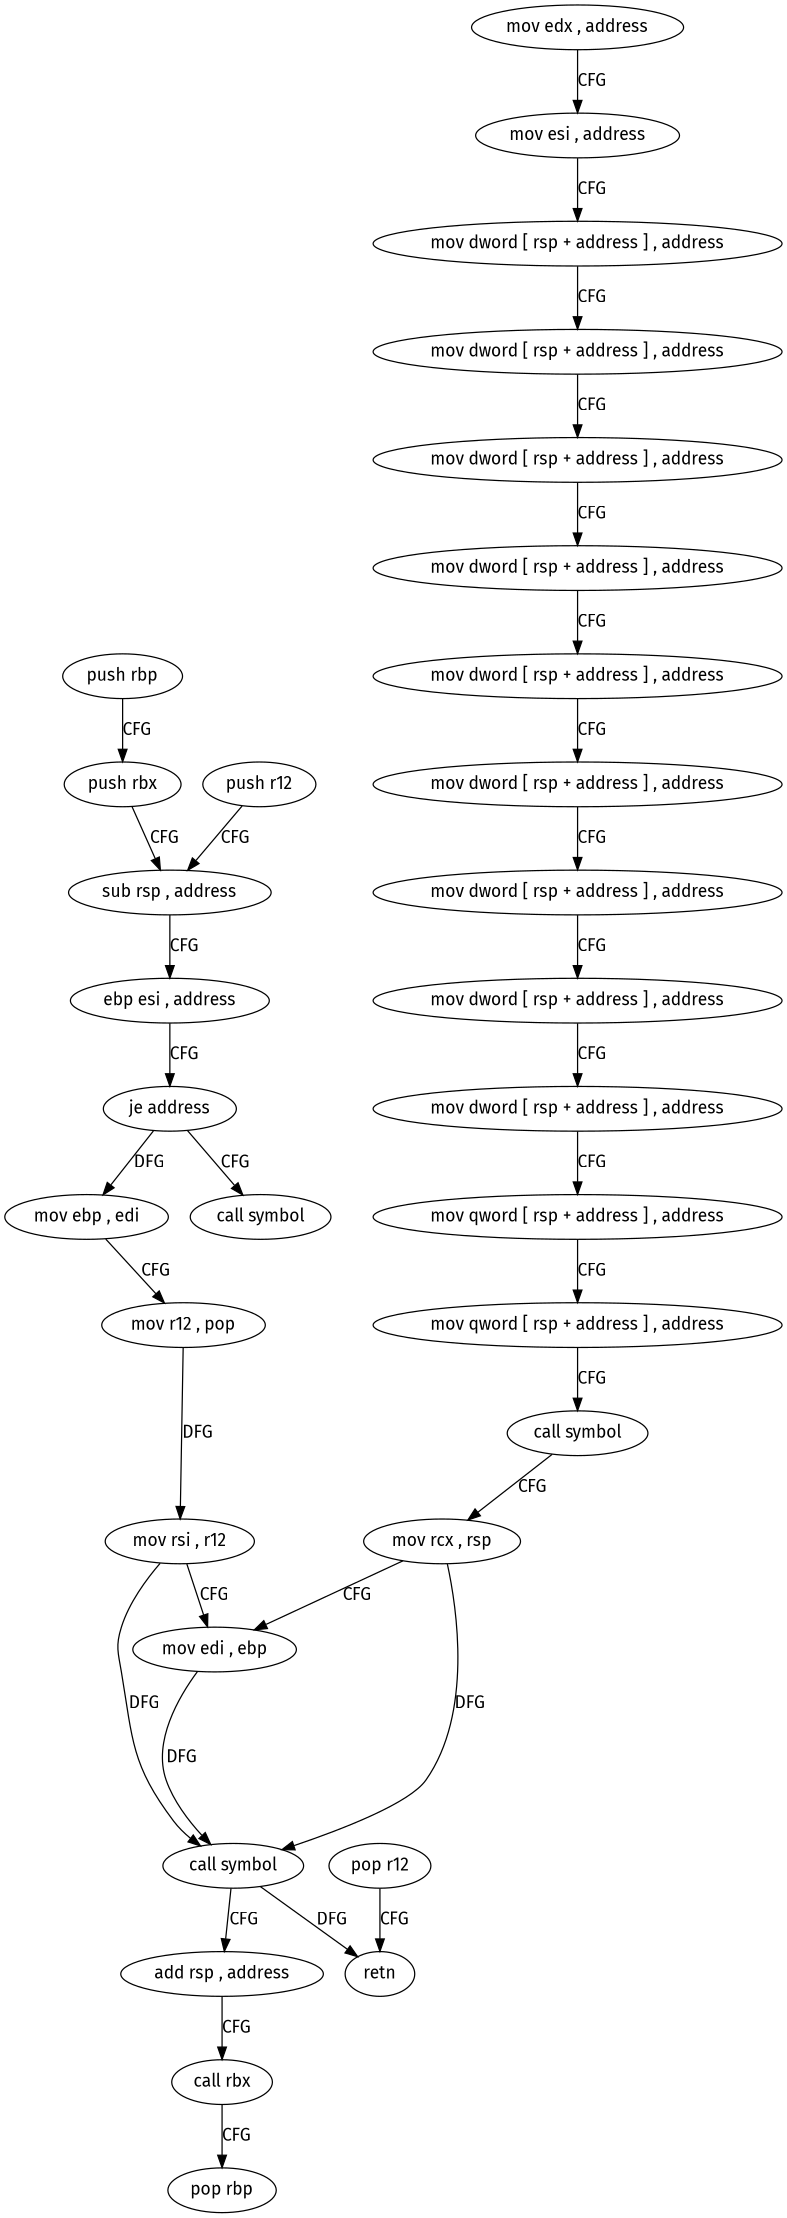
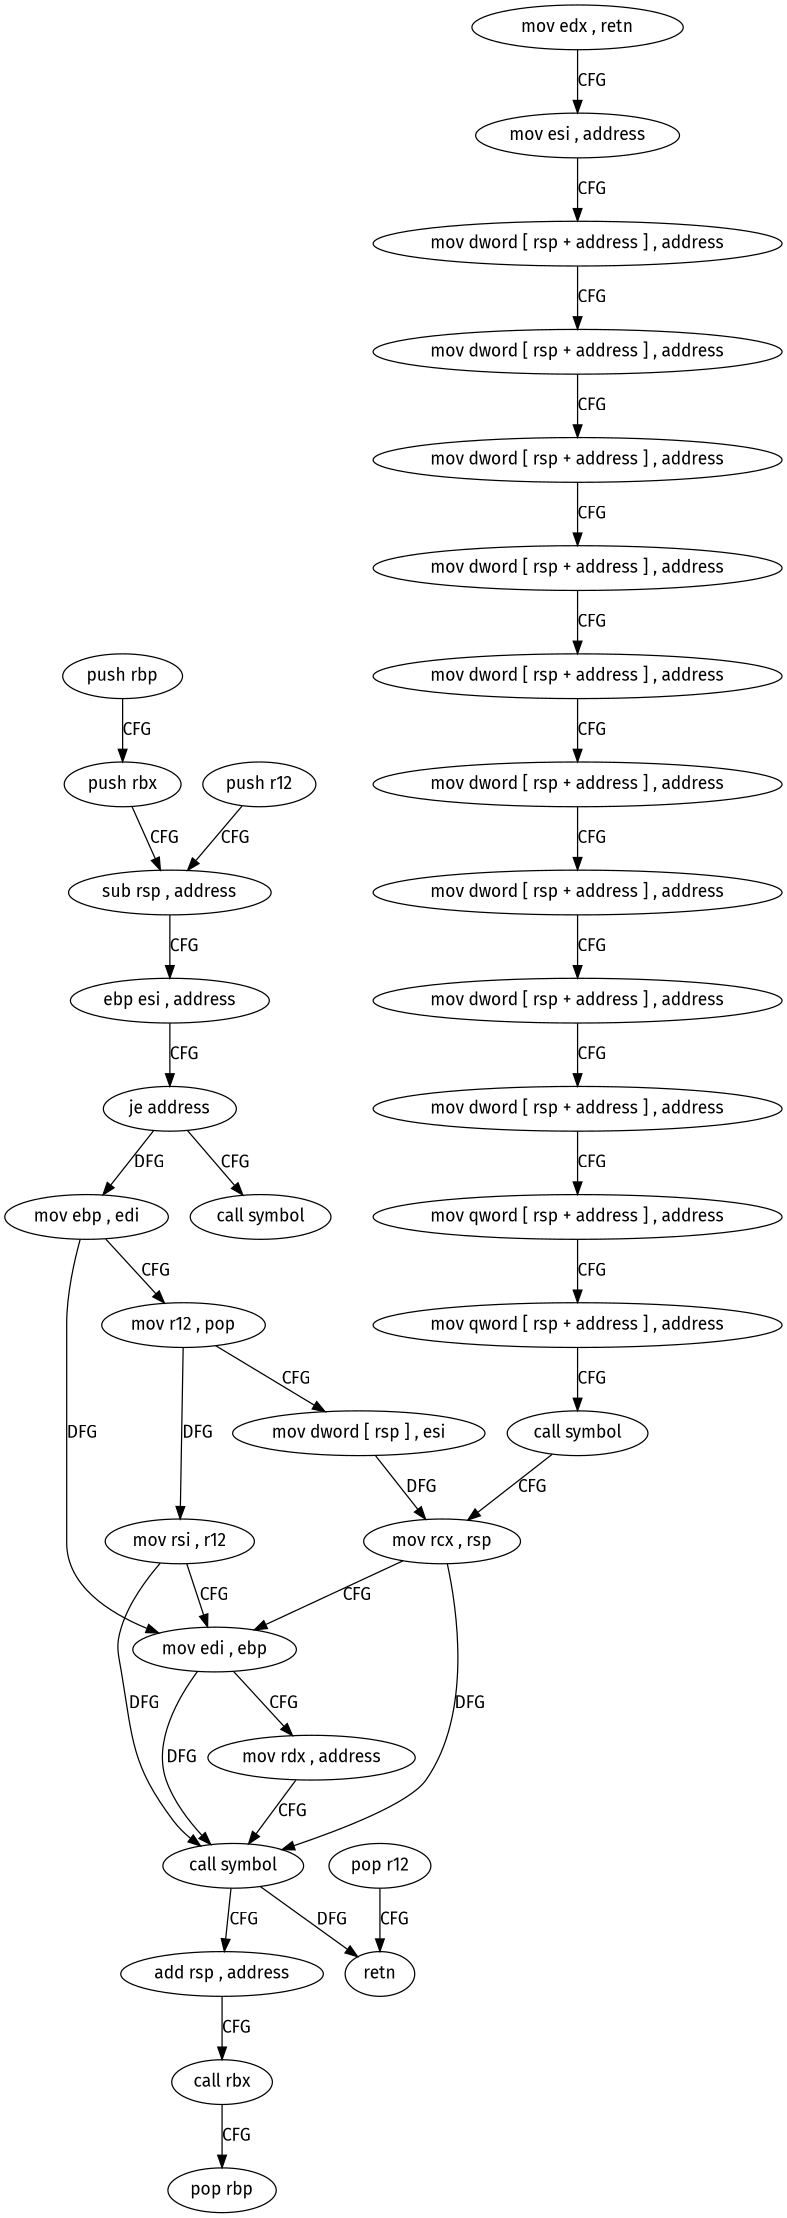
  digraph {
    fontname="Fira Sans"
    node [fontname="Fira Sans"]
    edge [fontname="Fira Sans"]
    n1 [label="push r12"]
    n2 [label="sub rsp , address"]
    n3 [label="push rbp"]
    n4 [label="push rbx"]
    n5 [label="ebp esi , address"]
    n6 [label="je address"]
    n7 [label="call symbol"]
    n8 [label="mov ebp , edi"]
    n9 [label="mov r12 , pop"]
    n10 [label="mov edi , ebp"]
+   n11 [label="mov dword [ rsp ] , esi"]
    n12 [label="mov rsi , r12"]
    n13 [label="call symbol"]
+   n14 [label="mov rdx , address"]
    n15 [label="mov rcx , rsp"]
-   n16 [label="mov edx , address"]
+   n16 [label="mov edx , retn"]
    n17 [label="mov esi , address"]
    n18 [label="call symbol"]
    n19 [label="mov dword [ rsp + address ] , address"]
    n20 [label="mov dword [ rsp + address ] , address"]
    n21 [label="mov dword [ rsp + address ] , address"]
    n22 [label="mov dword [ rsp + address ] , address"]
    n23 [label="mov dword [ rsp + address ] , address"]
    n24 [label="mov dword [ rsp + address ] , address"]
    n25 [label="mov dword [ rsp + address ] , address"]
    n26 [label="mov dword [ rsp + address ] , address"]
    n27 [label="mov dword [ rsp + address ] , address"]
    n28 [label="mov qword [ rsp + address ] , address"]
    n29 [label="mov qword [ rsp + address ] , address"]
    n30 [label="add rsp , address"]
    n31 [label=retn]
    n32 [label="call rbx"]
    n33 [label="pop rbp"]
    n34 [label="pop r12"]
    n1 -> n2 [label=CFG]
    n2 -> n5 [label=CFG]
    n3 -> n4 [label=CFG]
    n4 -> n2 [label=CFG]
    n5 -> n6 [label=CFG]
    n6 -> n7 [label=CFG]
    n6 -> n8 [label=DFG]
    n8 -> n9 [label=CFG]
+   n8 -> n10 [label=DFG]
+   n9 -> n11 [label=CFG]
    n9 -> n12 [label=DFG]
    n10 -> n13 [label=DFG]
+   n10 -> n14 [label=CFG]
+   n11 -> n15 [label=DFG]
    n12 -> n10 [label=CFG]
    n12 -> n13 [label=DFG]
    n13 -> n30 [label=CFG]
    n13 -> n31 [label=DFG]
+   n14 -> n13 [label=CFG]
    n15 -> n10 [label=CFG]
    n15 -> n13 [label=DFG]
    n16 -> n17 [label=CFG]
    n17 -> n19 [label=CFG]
    n18 -> n15 [label=CFG]
    n19 -> n20 [label=CFG]
    n20 -> n21 [label=CFG]
    n21 -> n22 [label=CFG]
    n22 -> n23 [label=CFG]
    n23 -> n24 [label=CFG]
    n24 -> n25 [label=CFG]
    n25 -> n26 [label=CFG]
    n26 -> n27 [label=CFG]
    n27 -> n28 [label=CFG]
    n28 -> n29 [label=CFG]
    n29 -> n18 [label=CFG]
    n30 -> n32 [label=CFG]
    n32 -> n33 [label=CFG]
    n34 -> n31 [label=CFG]
  }
